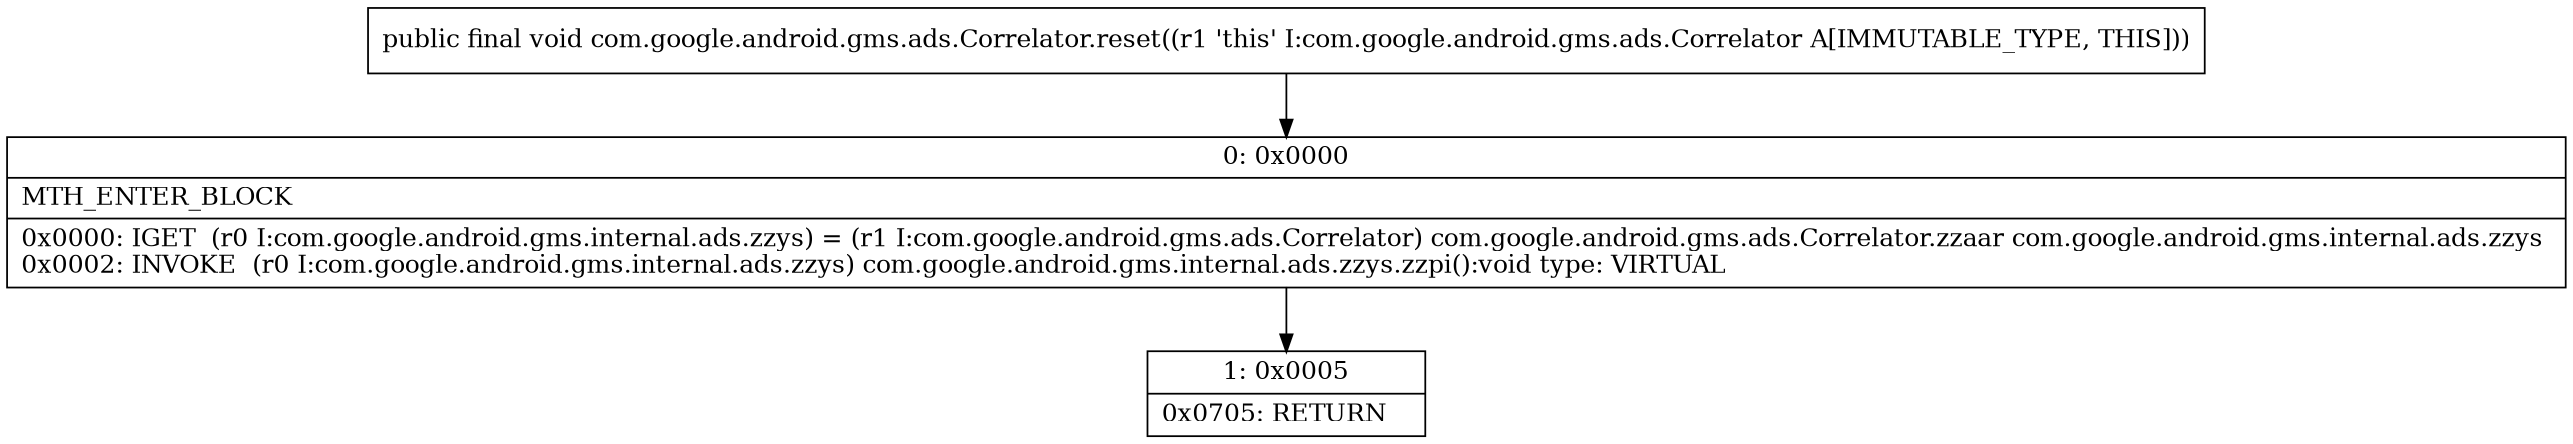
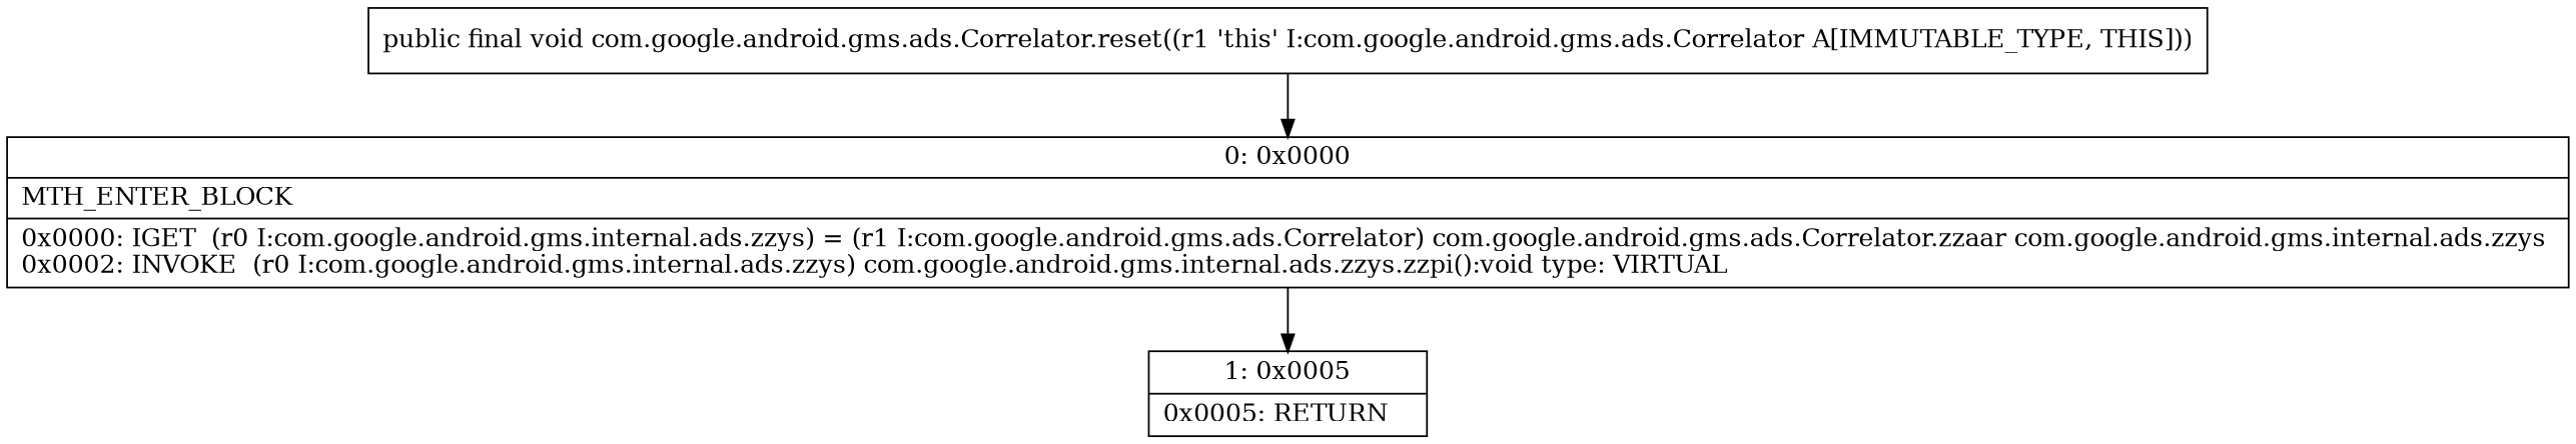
  digraph {
    node [shape=record]
    n1 [label="{0\:\ 0x0000|MTH_ENTER_BLOCK\l|0x0000: IGET  (r0 I:com.google.android.gms.internal.ads.zzys) = (r1 I:com.google.android.gms.ads.Correlator) com.google.android.gms.ads.Correlator.zzaar com.google.android.gms.internal.ads.zzys \l0x0002: INVOKE  (r0 I:com.google.android.gms.internal.ads.zzys) com.google.android.gms.internal.ads.zzys.zzpi():void type: VIRTUAL \l}"]
-   n2 [label="{1\:\ 0x0005|0x0705: RETURN   \l}"]
+   n2 [label="{1\:\ 0x0005|0x0005: RETURN   \l}"]
    n3 [label="{public final void com.google.android.gms.ads.Correlator.reset((r1 'this' I:com.google.android.gms.ads.Correlator A[IMMUTABLE_TYPE, THIS])) }"]
    n1 -> n2
    n3 -> n1
  }
